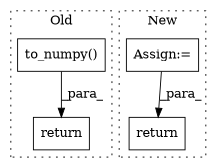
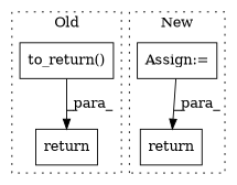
  digraph {
    node [a=93 l=7 shape=box]
-   n1 [a=75 l=52 label="to_numpy()" s=6754]
+   n1 [a=75 l=52 label="to_return()" s=6754]
    n2 [label=return s=6747]
    n3 [label=return s=7050]
    n4 [a=68 l=3 label="Assign:=" s=6804]
    subgraph cluster_1 {
      label=Old
      style=dotted
      n1
      n2
    }
    subgraph cluster_2 {
      label=New
      style=dotted
      n3
      n4
    }
    n1 -> n2 [label=_para_]
    n4 -> n3 [label=_para_]
  }
